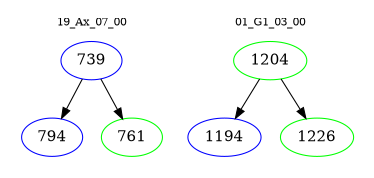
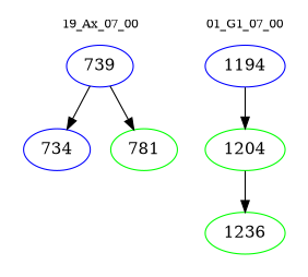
  digraph {
    node [color=blue]
    edge [color=black]
    n1 [label=739]
-   n2 [label=794]
-   n3 [color=green label=761]
+   n2 [label=734]
+   n3 [color=green label=781]
    n4 [color=green label=1204]
    n5 [label=1194]
-   n6 [color=green label=1226]
+   n6 [color=green label=1236]
    subgraph cluster_1 {
      color=white
      fontsize=10
      label="19_Ax_07_00"
      n1
      n2
      n3
    }
    subgraph cluster_2 {
      color=white
      fontsize=10
-     label="01_G1_03_00"
+     label="01_G1_07_00"
      n4
      n5
      n6
    }
    n1 -> n2
    n1 -> n3
-   n4 -> n5
+   n5 -> n4
    n4 -> n6
  }
